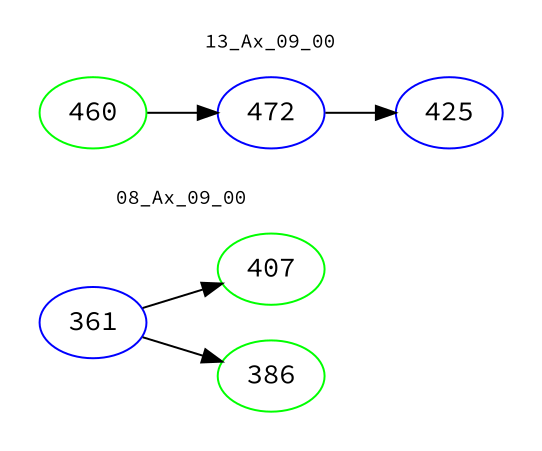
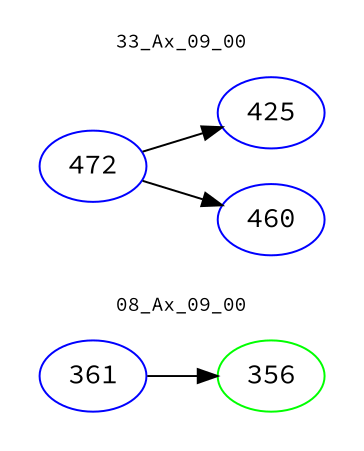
  digraph {
    fontname="Source Code Pro"
    rankdir=LR
    node [color=green fontname="Source Code Pro"]
    edge [color=black fontname="Source Code Pro"]
-   n1 [label=386]
+   n1 [label=356]
    n2 [color=blue label=361]
-   n3 [label=407]
-   n4 [label=460]
+   n4 [color=blue label=460]
    n5 [color=blue label=472]
    n6 [color=blue label=425]
    subgraph cluster_1 {
      color=white
      fontsize=10
      label="08_Ax_09_00"
      n1
      n2
-     n3
    }
    subgraph cluster_2 {
      color=white
      fontsize=10
-     label="13_Ax_09_00"
+     label="33_Ax_09_00"
      n4
      n5
      n6
    }
    n2 -> n1
-   n2 -> n3
-   n4 -> n5
+   n5 -> n4
    n5 -> n6
  }
